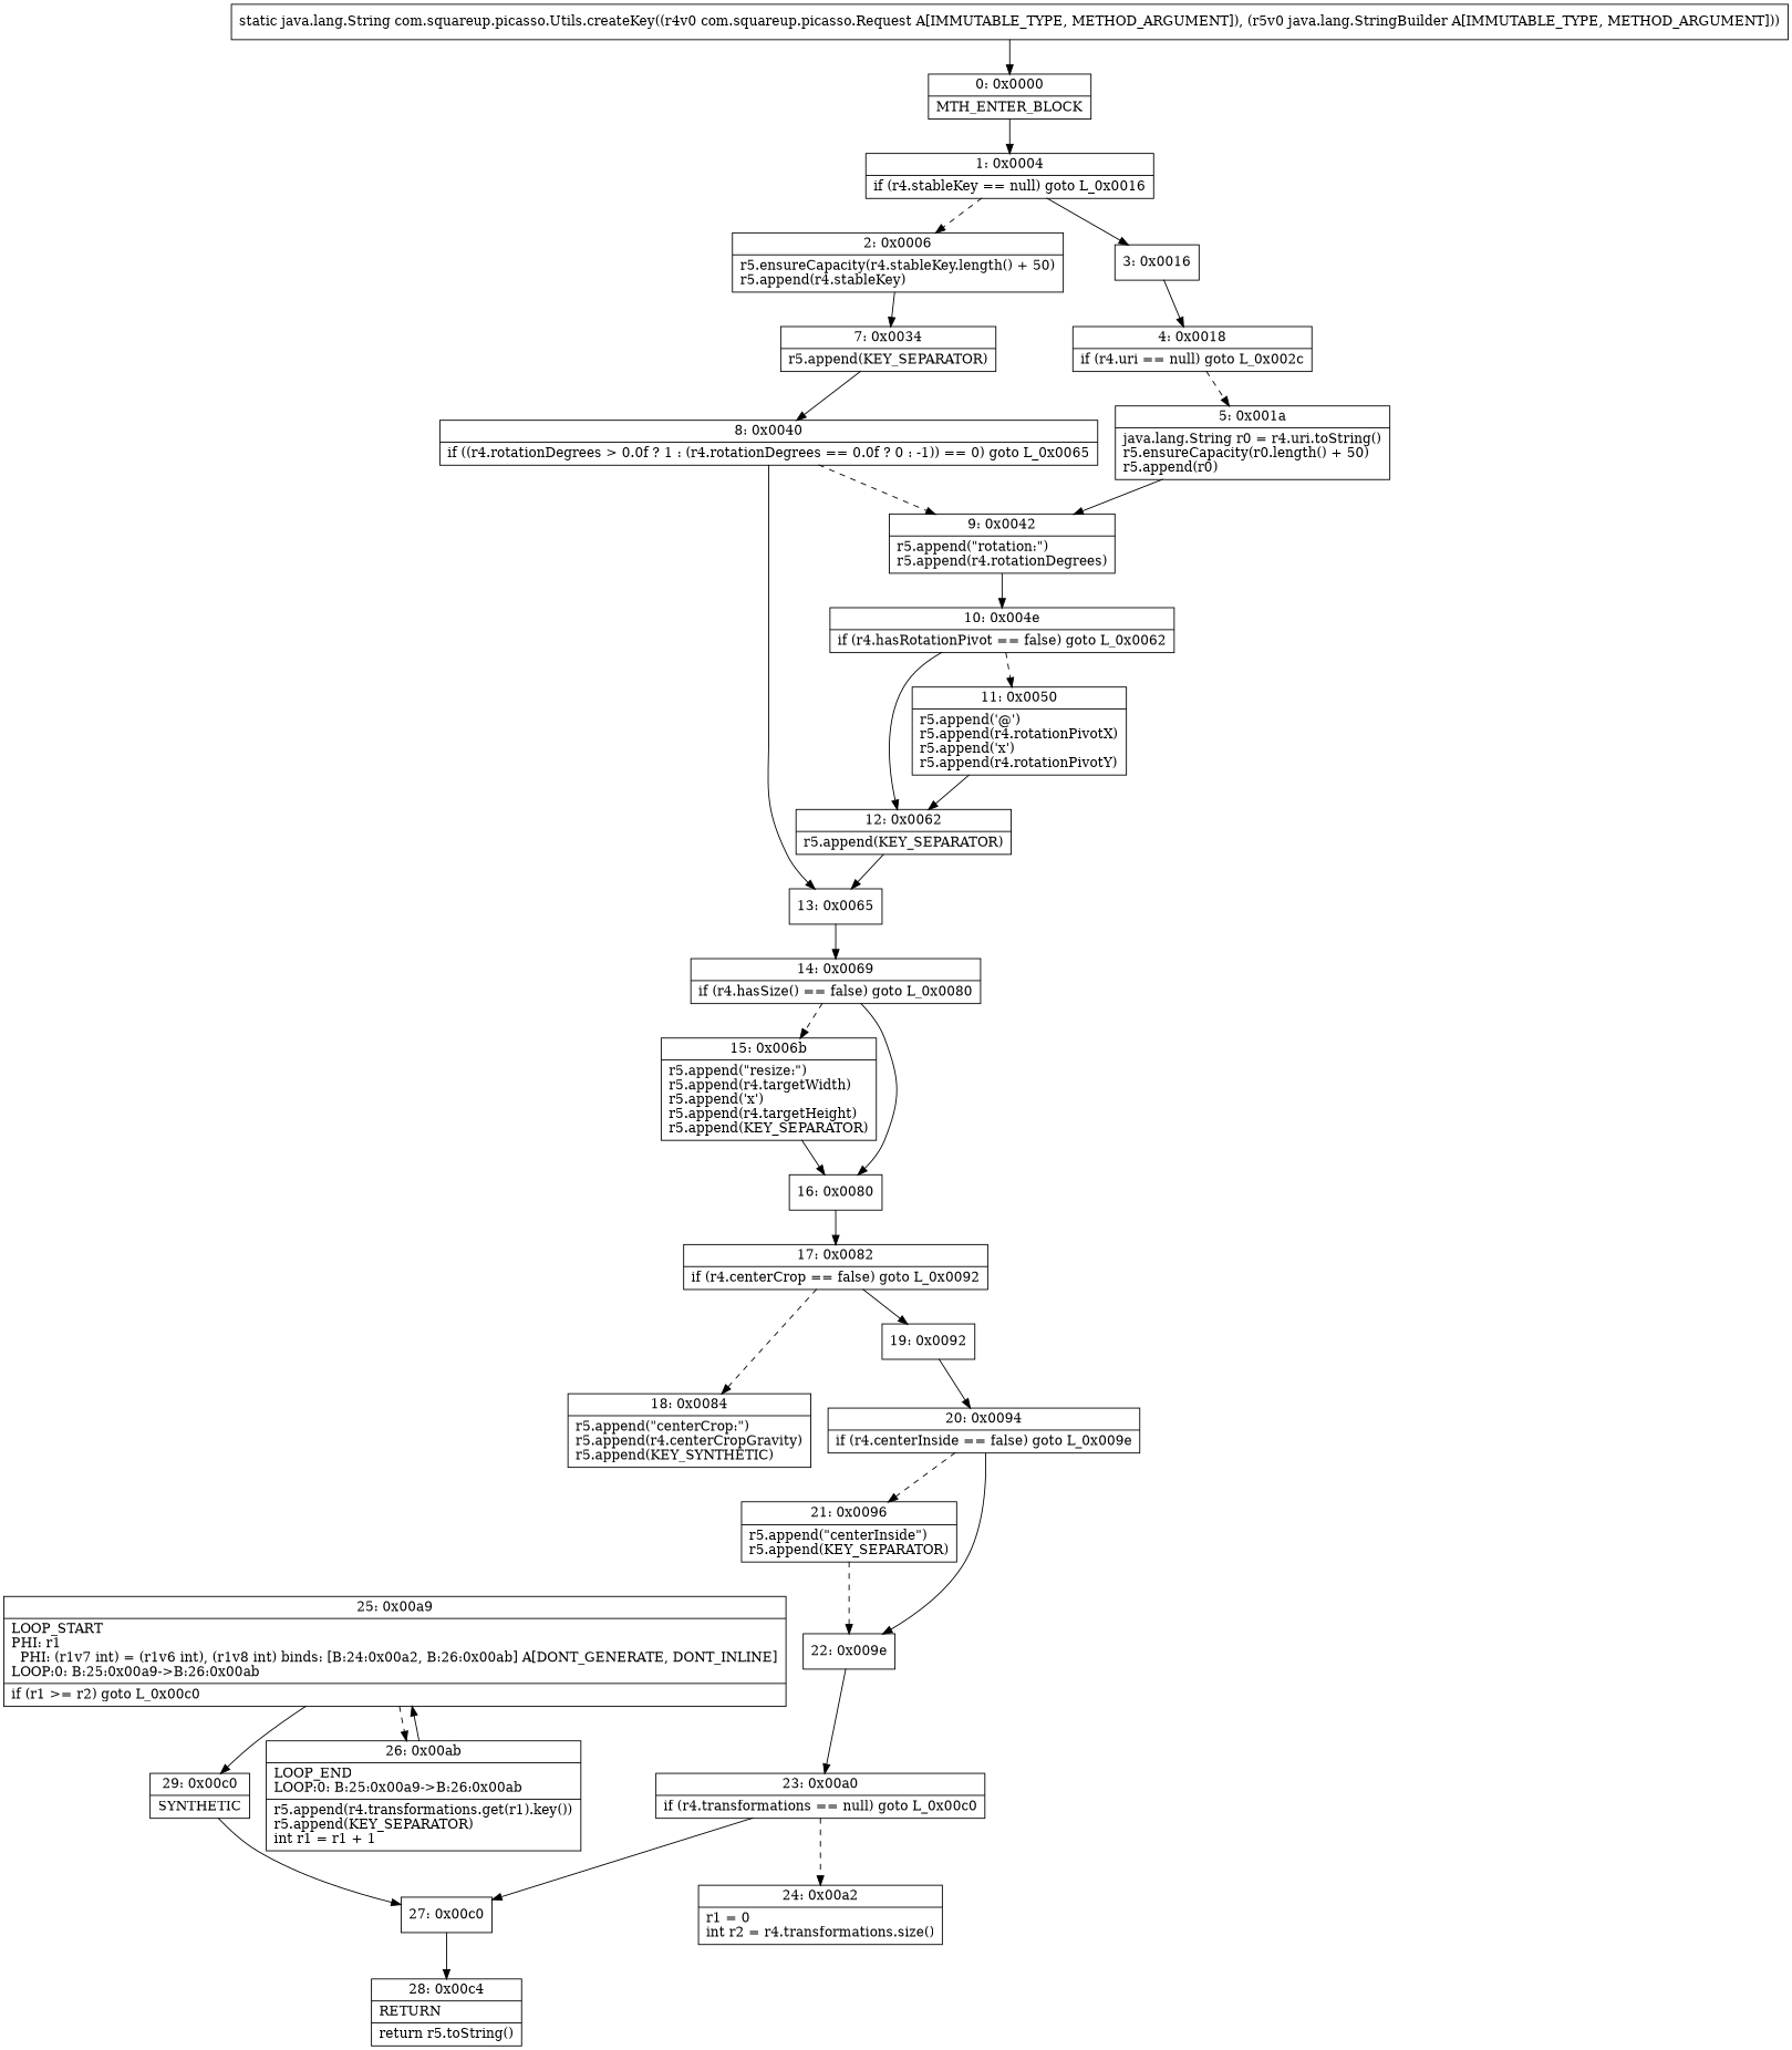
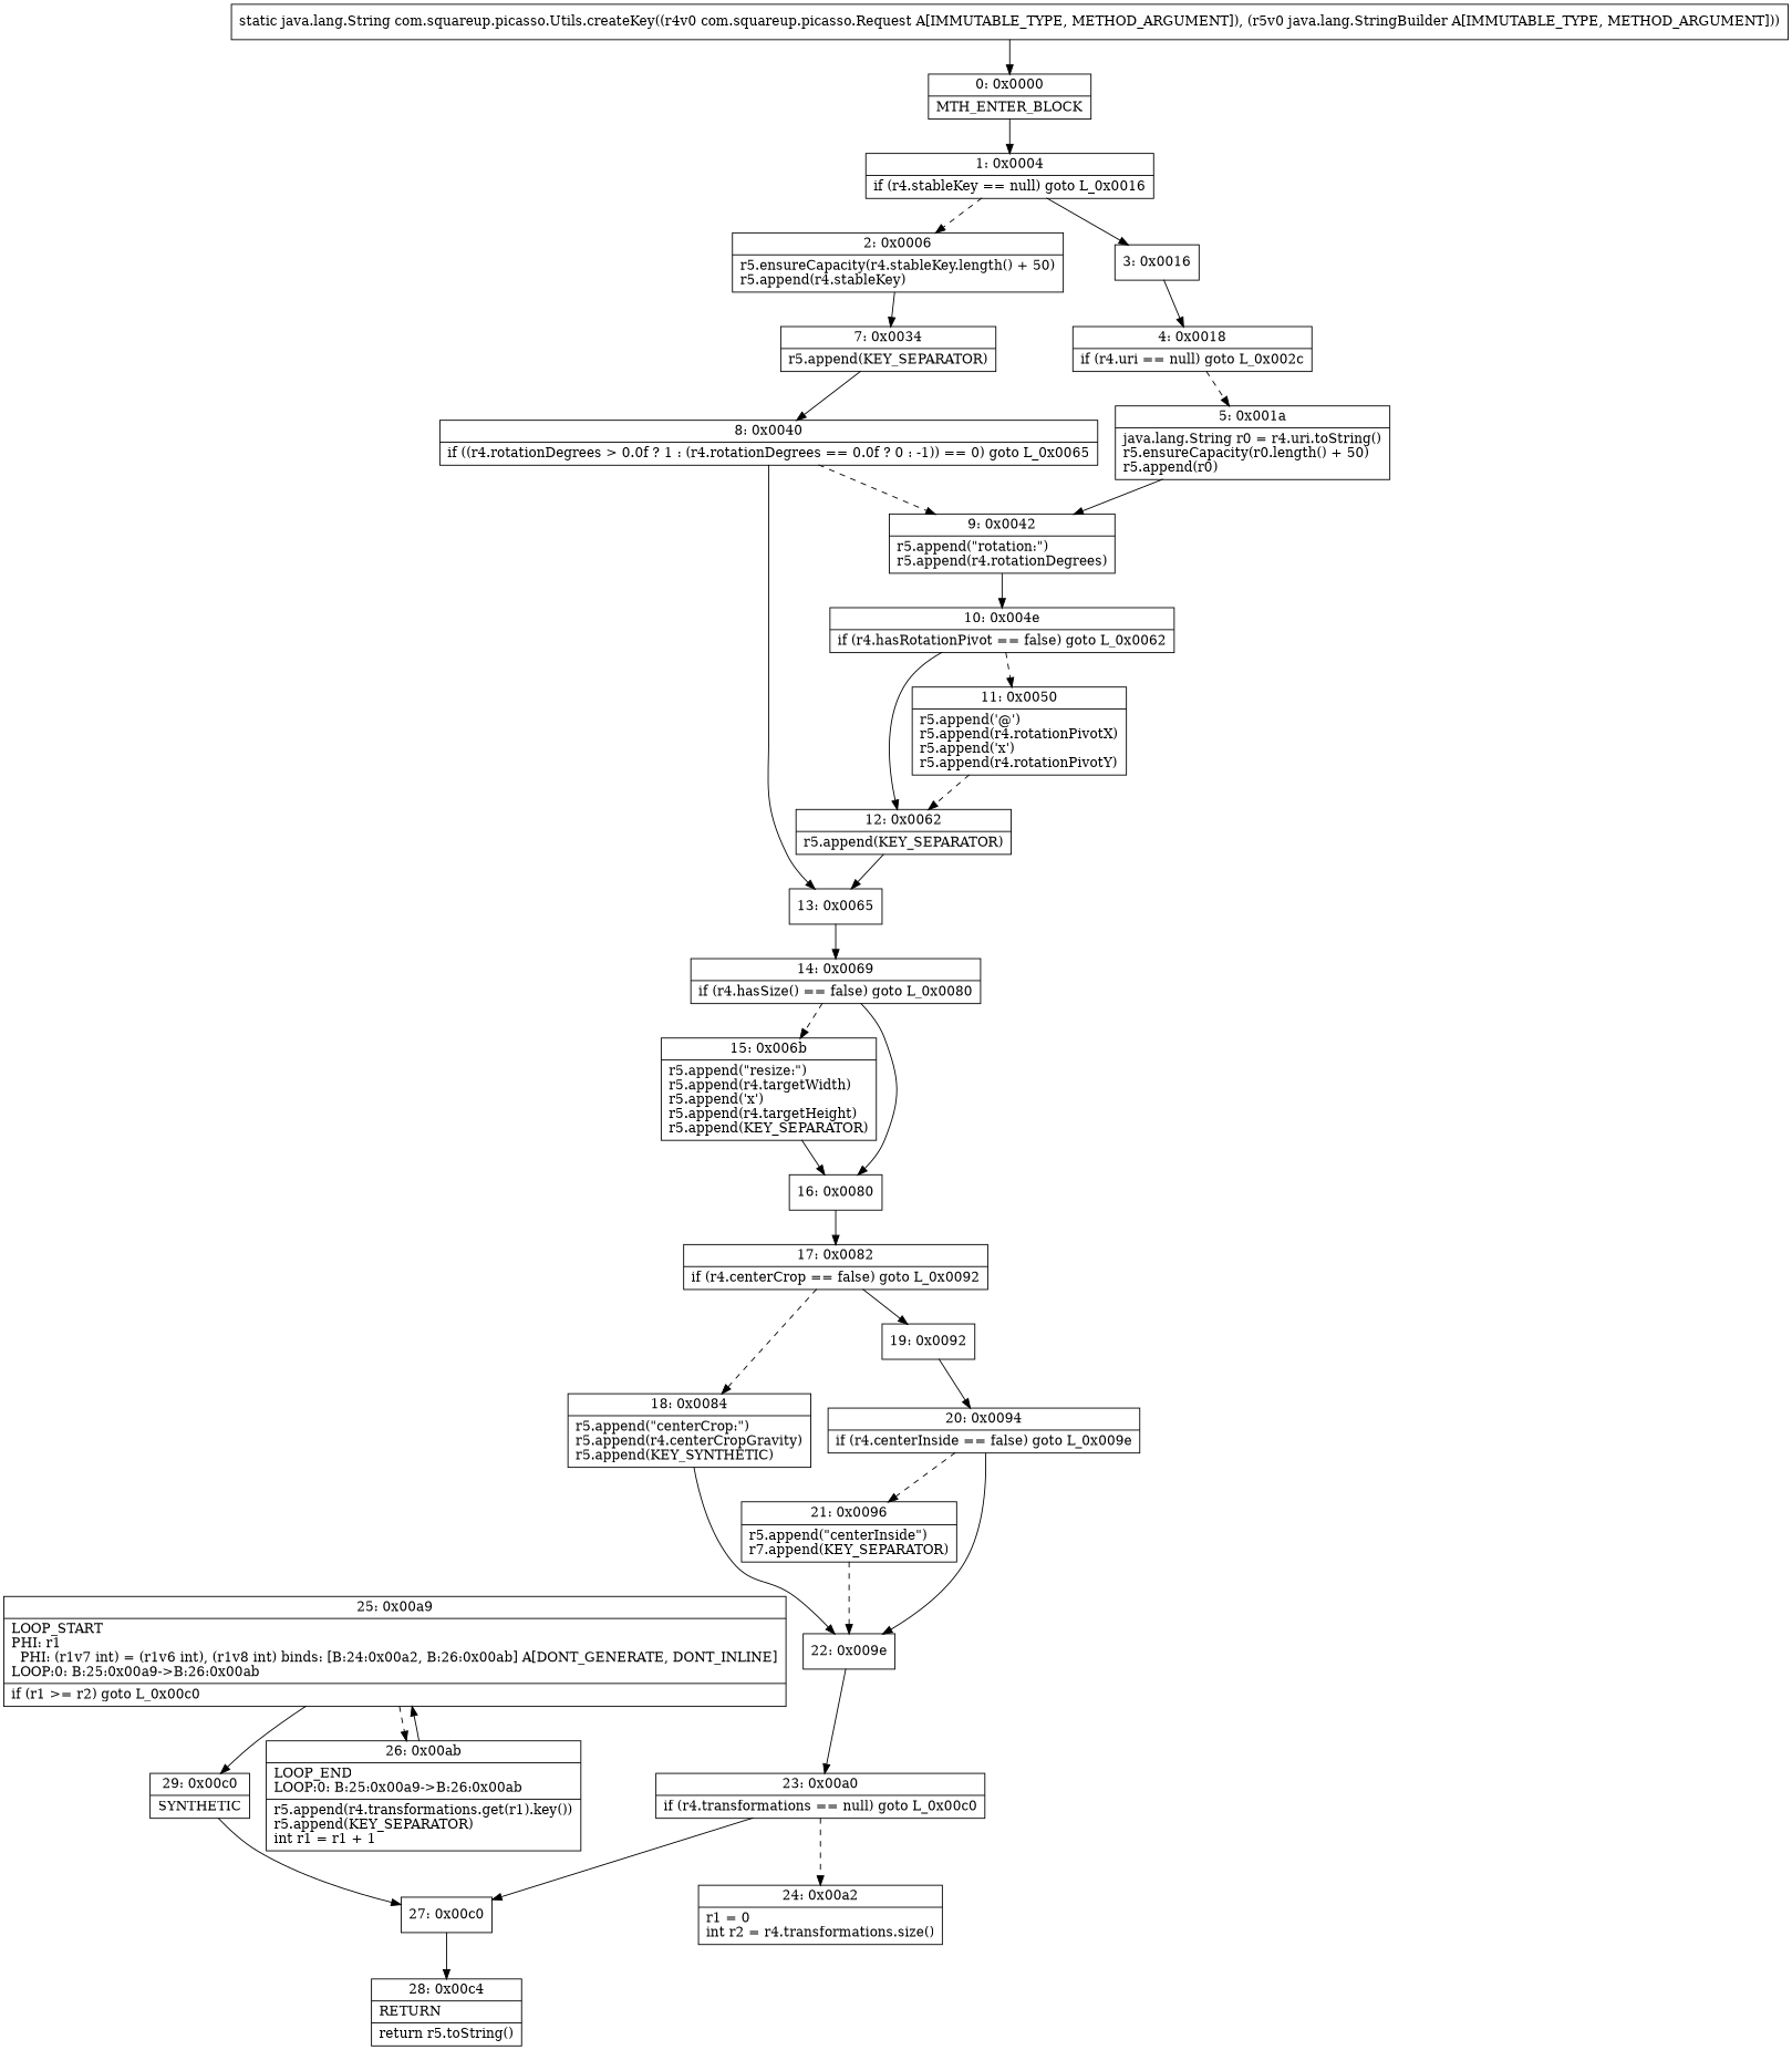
  digraph {
    node [shape=record]
    n1 [label="{0\:\ 0x0000|MTH_ENTER_BLOCK\l}"]
    n2 [label="{1\:\ 0x0004|if (r4.stableKey == null) goto L_0x0016\l}"]
    n3 [label="{2\:\ 0x0006|r5.ensureCapacity(r4.stableKey.length() + 50)\lr5.append(r4.stableKey)\l}"]
    n4 [label="{3\:\ 0x0016}"]
    n5 [label="{7\:\ 0x0034|r5.append(KEY_SEPARATOR)\l}"]
    n6 [label="{4\:\ 0x0018|if (r4.uri == null) goto L_0x002c\l}"]
    n7 [label="{8\:\ 0x0040|if ((r4.rotationDegrees \> 0.0f ? 1 : (r4.rotationDegrees == 0.0f ? 0 : \-1)) == 0) goto L_0x0065\l}"]
    n8 [label="{5\:\ 0x001a|java.lang.String r0 = r4.uri.toString()\lr5.ensureCapacity(r0.length() + 50)\lr5.append(r0)\l}"]
    n9 [label="{9\:\ 0x0042|r5.append(\"rotation:\")\lr5.append(r4.rotationDegrees)\l}"]
    n10 [label="{13\:\ 0x0065}"]
    n11 [label="{10\:\ 0x004e|if (r4.hasRotationPivot == false) goto L_0x0062\l}"]
    n12 [label="{14\:\ 0x0069|if (r4.hasSize() == false) goto L_0x0080\l}"]
    n13 [label="{11\:\ 0x0050|r5.append('@')\lr5.append(r4.rotationPivotX)\lr5.append('x')\lr5.append(r4.rotationPivotY)\l}"]
    n14 [label="{12\:\ 0x0062|r5.append(KEY_SEPARATOR)\l}"]
    n15 [label="{15\:\ 0x006b|r5.append(\"resize:\")\lr5.append(r4.targetWidth)\lr5.append('x')\lr5.append(r4.targetHeight)\lr5.append(KEY_SEPARATOR)\l}"]
    n16 [label="{16\:\ 0x0080}"]
    n17 [label="{17\:\ 0x0082|if (r4.centerCrop == false) goto L_0x0092\l}"]
    n18 [label="{18\:\ 0x0084|r5.append(\"centerCrop:\")\lr5.append(r4.centerCropGravity)\lr5.append(KEY_SYNTHETIC)\l}"]
    n19 [label="{19\:\ 0x0092}"]
    n20 [label="{22\:\ 0x009e}"]
    n21 [label="{20\:\ 0x0094|if (r4.centerInside == false) goto L_0x009e\l}"]
    n22 [label="{23\:\ 0x00a0|if (r4.transformations == null) goto L_0x00c0\l}"]
-   n23 [label="{21\:\ 0x0096|r5.append(\"centerInside\")\lr5.append(KEY_SEPARATOR)\l}"]
+   n23 [label="{21\:\ 0x0096|r5.append(\"centerInside\")\lr7.append(KEY_SEPARATOR)\l}"]
    n24 [label="{24\:\ 0x00a2|r1 = 0\lint r2 = r4.transformations.size()\l}"]
    n25 [label="{27\:\ 0x00c0}"]
    n26 [label="{28\:\ 0x00c4|RETURN\l|return r5.toString()\l}"]
    n27 [label="{25\:\ 0x00a9|LOOP_START\lPHI: r1 \l  PHI: (r1v7 int) = (r1v6 int), (r1v8 int) binds: [B:24:0x00a2, B:26:0x00ab] A[DONT_GENERATE, DONT_INLINE]\lLOOP:0: B:25:0x00a9\-\>B:26:0x00ab\l|if (r1 \>= r2) goto L_0x00c0\l}"]
    n28 [label="{26\:\ 0x00ab|LOOP_END\lLOOP:0: B:25:0x00a9\-\>B:26:0x00ab\l|r5.append(r4.transformations.get(r1).key())\lr5.append(KEY_SEPARATOR)\lint r1 = r1 + 1\l}"]
    n29 [label="{29\:\ 0x00c0|SYNTHETIC\l}"]
    n30 [label="{static java.lang.String com.squareup.picasso.Utils.createKey((r4v0 com.squareup.picasso.Request A[IMMUTABLE_TYPE, METHOD_ARGUMENT]), (r5v0 java.lang.StringBuilder A[IMMUTABLE_TYPE, METHOD_ARGUMENT])) }"]
    n1 -> n2
    n2 -> n3 [style=dashed]
    n2 -> n4
    n3 -> n5
    n4 -> n6
    n5 -> n7
    n6 -> n8 [style=dashed]
    n7 -> n9 [style=dashed]
    n7 -> n10
    n8 -> n9
    n9 -> n11
    n10 -> n12
    n11 -> n13 [style=dashed]
    n11 -> n14
    n12 -> n15 [style=dashed]
    n12 -> n16
-   n13 -> n14
+   n13 -> n14 [style=dashed]
    n14 -> n10
    n15 -> n16
    n16 -> n17
    n17 -> n18 [style=dashed]
    n17 -> n19
+   n18 -> n20
    n19 -> n21
    n20 -> n22
    n21 -> n20
    n21 -> n23 [style=dashed]
    n22 -> n24 [style=dashed]
    n22 -> n25
    n23 -> n20 [style=dashed]
    n25 -> n26
    n27 -> n28 [style=dashed]
    n27 -> n29
    n28 -> n27
    n29 -> n25
    n30 -> n1
  }
